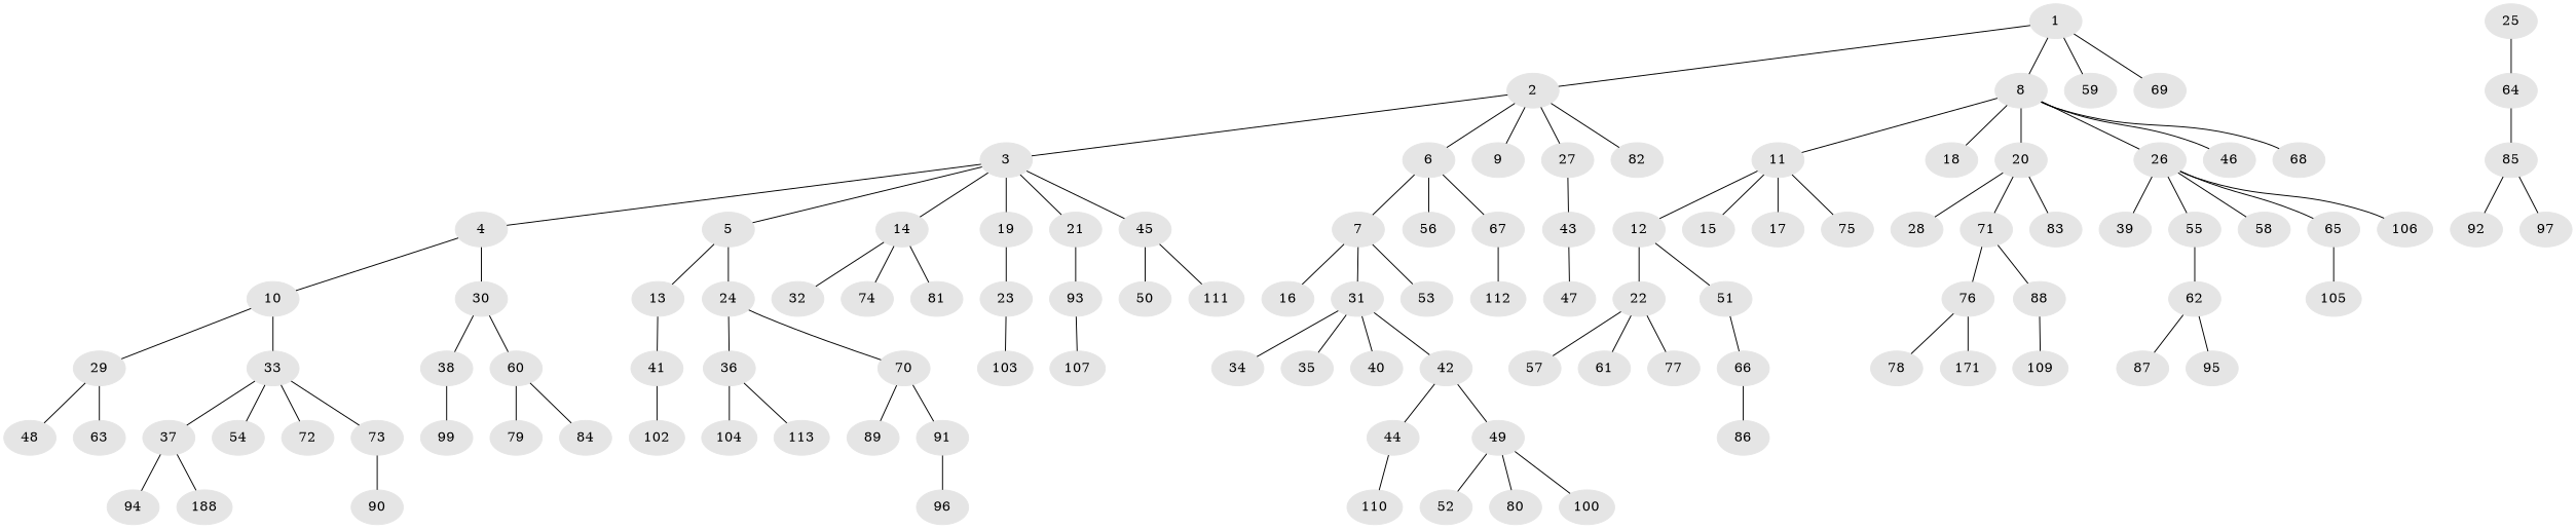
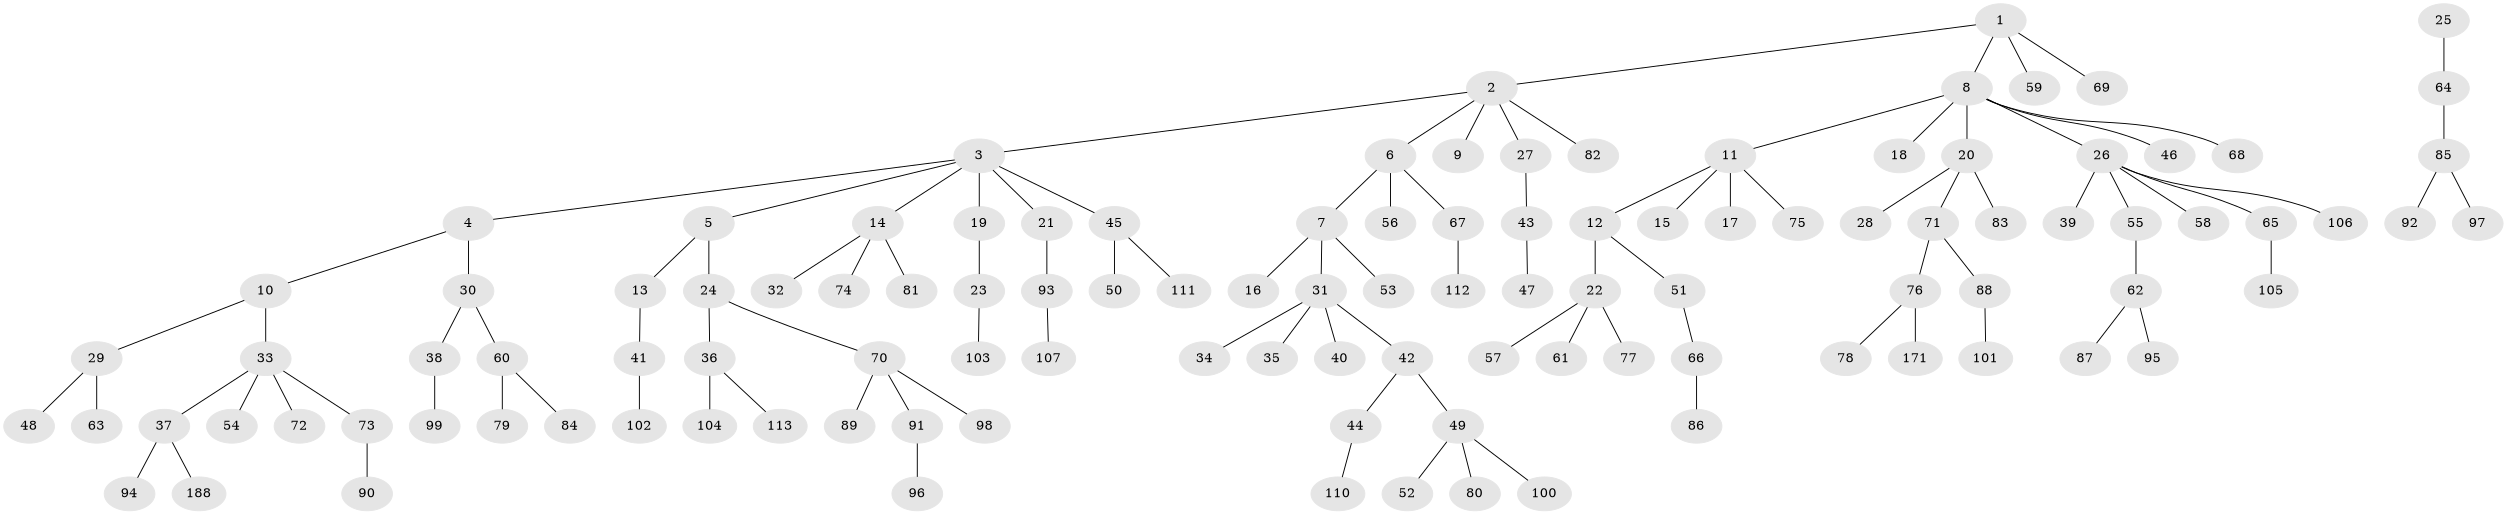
  graph {
    node [color=gray90 style=filled]
    1
    2
    8
    59
    69
    3
    6
    9
    27
    82
    11
    18
    20
    26
    46
    68
    4
    5
    14
    19
    21
    45
    7
    56
    67
    43
    10
    30
    13
    24
    32
    74
    81
    23
    93
    50
    111
    29
    33
    38
    60
    41
    36
    70
    16
    31
    53
    25
    64
    112
    34
    35
    40
    42
    12
    15
    17
    75
    28
    71
    83
    39
    55
    58
    65
    106
    48
    63
    37
    54
    72
    73
    22
    51
    57
    61
    77
    66
    102
    103
    76
    88
    107
    104
    113
    89
    91
+   98
    85
    62
    105
    47
    99
    79
    84
    44
    49
    94
    n99 [label=188]
    90
    110
    52
    80
    100
    86
    87
    95
    92
    97
    96
    78
    n112 [label=171]
-   109
+   109 [label=101]
    1 -- 2
    1 -- 8
    1 -- 59
    1 -- 69
    2 -- 3
    2 -- 6
    2 -- 9
    2 -- 27
    2 -- 82
    8 -- 11
    8 -- 18
    8 -- 20
    8 -- 26
    8 -- 46
    8 -- 68
    3 -- 4
    3 -- 5
    3 -- 14
    3 -- 19
    3 -- 21
    3 -- 45
    6 -- 7
    6 -- 56
    6 -- 67
    27 -- 43
    11 -- 12
    11 -- 15
    11 -- 17
    11 -- 75
    20 -- 28
    20 -- 71
    20 -- 83
    26 -- 39
    26 -- 55
    26 -- 58
    26 -- 65
    26 -- 106
    4 -- 10
    4 -- 30
    5 -- 13
    5 -- 24
    14 -- 32
    14 -- 74
    14 -- 81
    19 -- 23
    21 -- 93
    45 -- 50
    45 -- 111
    7 -- 16
    7 -- 31
    7 -- 53
    67 -- 112
    43 -- 47
    10 -- 29
    10 -- 33
    30 -- 38
    30 -- 60
    13 -- 41
    24 -- 36
    24 -- 70
    23 -- 103
    93 -- 107
    29 -- 48
    29 -- 63
    33 -- 37
    33 -- 54
    33 -- 72
    33 -- 73
    38 -- 99
    60 -- 79
    60 -- 84
    41 -- 102
    36 -- 104
    36 -- 113
    70 -- 89
    70 -- 91
+   70 -- 98
    31 -- 34
    31 -- 35
    31 -- 40
    31 -- 42
    25 -- 64
    64 -- 85
    42 -- 44
    42 -- 49
    12 -- 22
    12 -- 51
    71 -- 76
    71 -- 88
    55 -- 62
    65 -- 105
    37 -- 94
    37 -- n99
    73 -- 90
    22 -- 57
    22 -- 61
    22 -- 77
    51 -- 66
    66 -- 86
    76 -- 78
    76 -- n112
    88 -- 109
    91 -- 96
    85 -- 92
    85 -- 97
    62 -- 87
    62 -- 95
    44 -- 110
    49 -- 52
    49 -- 80
    49 -- 100
  }
